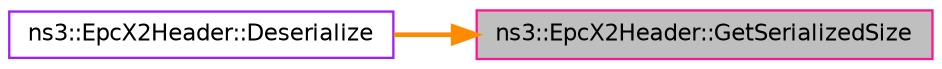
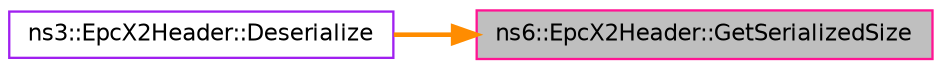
  digraph {
    rankdir=RL
    node [fontname=Helvetica fontsize=10 shape=record style=filled]
-   n1 [color=deeppink fillcolor=grey75 fontcolor=black height=0.2 label="ns3::EpcX2Header::GetSerializedSize" width=0.4]
+   n1 [color=deeppink fillcolor=grey75 fontcolor=black height=0.2 label="ns6::EpcX2Header::GetSerializedSize" width=0.4]
    n2 [color=purple fillcolor=white height=0.2 label="ns3::EpcX2Header::Deserialize" width=0.4]
    n1 -> n2 [color=darkorange dir=back fontname=Helvetica fontsize=10 labelfontname=Helvetica labelfontsize=10 style=bold]
  }
